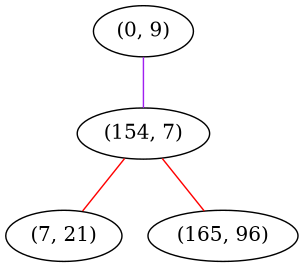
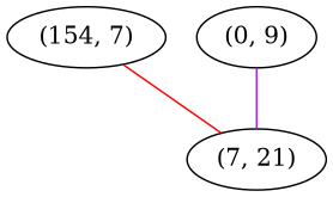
  graph {
    edge [color=red weight=1]
    "(154, 7)"
    "(7, 21)"
-   "(165, 96)"
    n4 [label="(0, 9)"]
    "(154, 7)" -- "(7, 21)"
-   "(154, 7)" -- "(165, 96)"
-   n4 -- "(154, 7)" [color=purple weight=4]
+   n4 -- "(7, 21)" [color=purple weight=4]
  }
